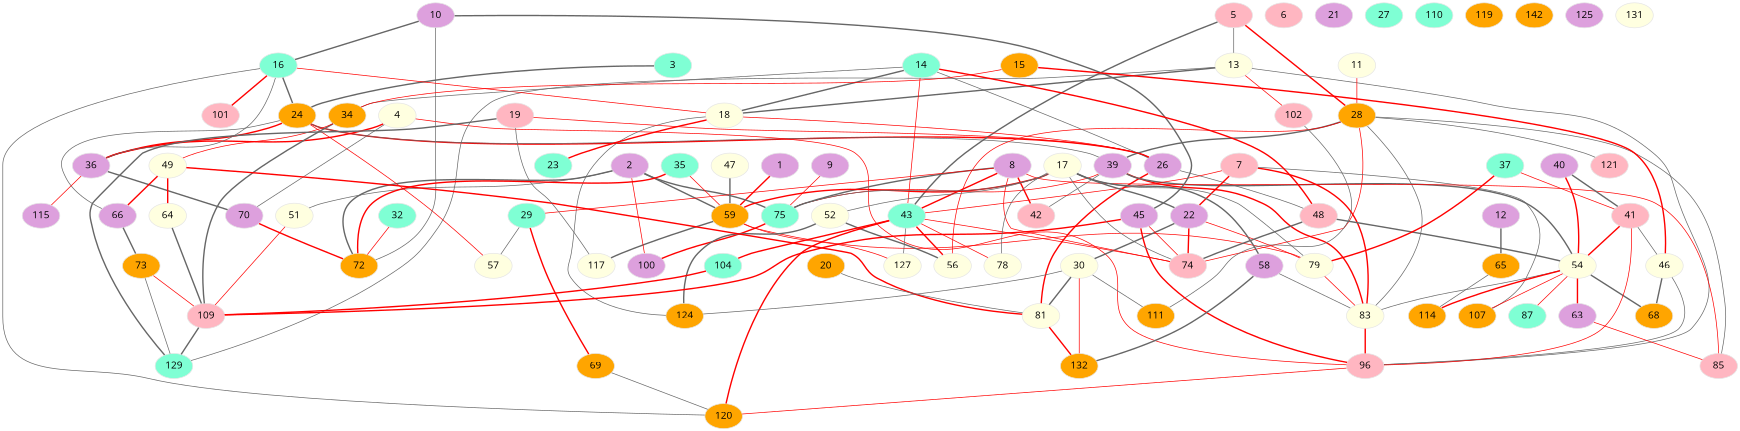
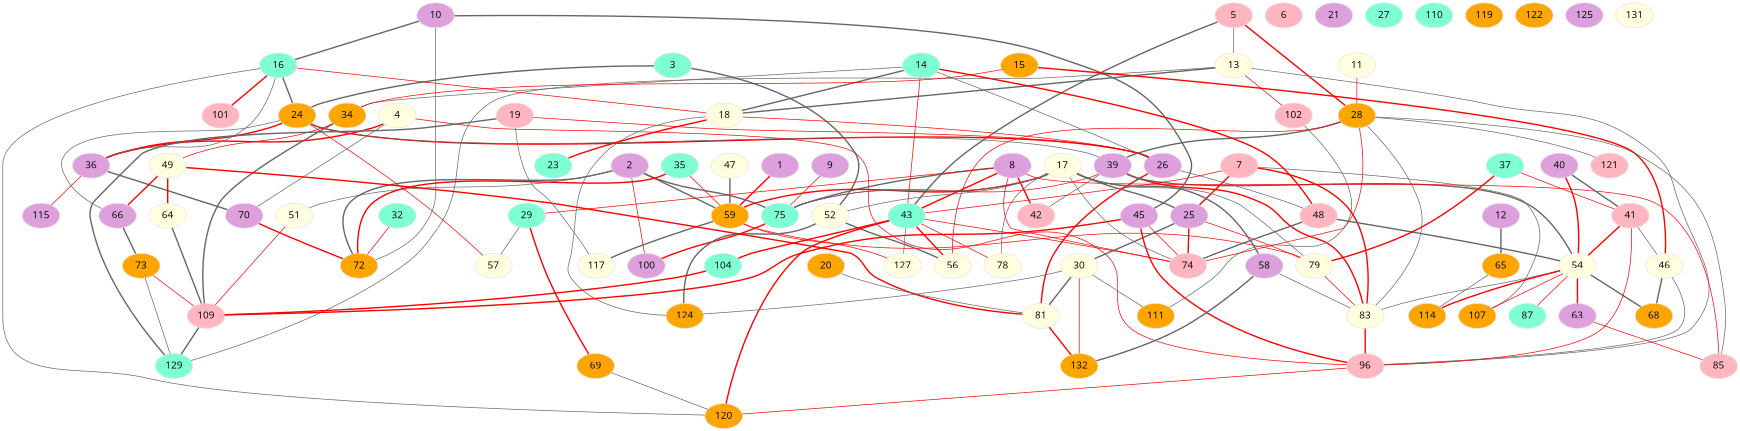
  graph {
    fontname="Open Sans"
    node [color=gray90 fillcolor=lightyellow fontname="Open Sans" style=filled]
    edge [color=red fontname="Open Sans" style=solid]
    1 [fillcolor=plum super="+55"]
    59 [fillcolor=orange super="+106"]
    79 [super="+113"]
    117
    127
    2 [fillcolor=plum super="+128"]
    51 [super="+88"]
    72 [fillcolor=orange super="+112"]
    75 [fillcolor=aquamarine super="+92"]
    100 [fillcolor=plum]
    109 [fillcolor=lightpink super="+118"]
    24 [fillcolor=orange super="+44"]
    36 [fillcolor=plum]
    26 [fillcolor=plum super="+94"]
    39 [fillcolor=plum]
    57
    66 [fillcolor=plum]
    3 [fillcolor=aquamarine]
    52 [super="+53"]
    124 [fillcolor=orange]
    56 [super="+116"]
    4 [super="+31"]
    70 [fillcolor=plum super="+77"]
    96 [fillcolor=lightpink super="+123"]
    115 [fillcolor=plum]
    120 [fillcolor=orange]
    5 [fillcolor=lightpink super="+99"]
    13 [super="+50"]
    28 [fillcolor=orange super="+38"]
    43 [fillcolor=aquamarine super="+89"]
    18 [super="+80"]
    102 [fillcolor=lightpink]
    129 [fillcolor=aquamarine]
    83 [super="+84"]
    74 [fillcolor=lightpink super="+126"]
    85 [fillcolor=lightpink super="+105"]
    121 [fillcolor=lightpink]
    78
    104 [fillcolor=aquamarine]
    111 [fillcolor=orange]
    6 [fillcolor=lightpink]
-   22 [fillcolor=plum super="+95"]
+   22 [fillcolor=plum super="+95" label=25]
    30 [super="+103"]
    7 [fillcolor=lightpink]
    107 [fillcolor=orange]
    8 [fillcolor=plum super="+33"]
    29 [fillcolor=aquamarine super="+130"]
    42 [fillcolor=lightpink]
    69 [fillcolor=orange]
    9 [fillcolor=plum]
    10 [fillcolor=plum super="+25"]
    16 [fillcolor=aquamarine super="+82"]
    45 [fillcolor=plum super="+60"]
    101 [fillcolor=lightpink]
    11 [super="+86"]
    65 [fillcolor=orange super="+93"]
    114 [fillcolor=orange]
    12 [fillcolor=plum]
    23 [fillcolor=aquamarine]
    14 [fillcolor=aquamarine]
    34 [fillcolor=orange super="+76"]
    48 [fillcolor=lightpink super="+97"]
    81 [super="+91"]
    49 [super="+67"]
    54 [super="+108"]
    15 [fillcolor=orange]
    46 [super="+90"]
    68 [fillcolor=orange]
    17 [super="+71"]
    58 [fillcolor=plum super="+61"]
    132 [fillcolor=orange]
    19 [fillcolor=lightpink]
    20 [fillcolor=orange]
    21 [fillcolor=plum]
    73 [fillcolor=orange]
    27 [fillcolor=aquamarine]
    32 [fillcolor=aquamarine]
    64
    35 [fillcolor=aquamarine super="+98"]
    41 [fillcolor=lightpink super="+62"]
    37 [fillcolor=aquamarine]
    63 [fillcolor=plum]
    87 [fillcolor=aquamarine]
    40 [fillcolor=plum]
    47
    110 [fillcolor=aquamarine]
    119 [fillcolor=orange]
-   122 [fillcolor=orange label=142]
+   122 [fillcolor=orange]
    125 [fillcolor=plum]
    131
    1 -- 59 [style=bold]
    59 -- 79
    59 -- 117 [color=gray40 style=bold]
    59 -- 127
    79 -- 83
    2 -- 59 [color=gray40 style=bold]
    2 -- 51 [color=gray40]
    2 -- 72 [color=gray40 style=bold]
    2 -- 75 [color=gray40 style=bold]
    2 -- 100
    51 -- 109
    75 -- 100 [style=bold]
    109 -- 129 [color=gray40 style=bold]
    24 -- 36 [style=bold]
    24 -- 26 [style=bold]
    24 -- 39 [color=gray40]
    24 -- 57
    24 -- 66 [color=gray40]
    36 -- 70 [color=gray40 style=bold]
    36 -- 115
    26 -- 48 [color=gray40]
    26 -- 81 [style=bold]
    39 -- 75
    39 -- 83 [style=bold]
    39 -- 42 [color=gray40]
    39 -- 54 [color=gray40 style=bold]
    66 -- 73 [color=gray40 style=bold]
    3 -- 24 [color=gray40 style=bold]
+   3 -- 52 [color=gray40 style=bold]
    52 -- 124 [color=gray40 style=bold]
    52 -- 56 [color=gray40 style=bold]
    4 -- 36 [style=bold]
    4 -- 70 [color=gray40]
    4 -- 96
    70 -- 72 [style=bold]
    96 -- 120
    5 -- 13 [color=gray40]
    5 -- 28 [style=bold]
    5 -- 43 [color=gray40 style=bold]
    13 -- 96 [color=gray40]
    13 -- 18 [color=gray40 style=bold]
    13 -- 102
    13 -- 129 [color=gray40]
    28 -- 39 [color=gray40 style=bold]
    28 -- 56
    28 -- 83 [color=gray40]
    28 -- 74
    28 -- 85 [color=gray40]
    28 -- 121 [color=gray40]
    43 -- 127 [color=gray40]
    43 -- 56 [style=bold]
    43 -- 120 [style=bold]
    43 -- 74
    43 -- 78
    43 -- 104 [style=bold]
    18 -- 26
    18 -- 124 [color=gray40]
    18 -- 23 [style=bold]
    102 -- 111 [color=gray40]
    83 -- 96 [style=bold]
    104 -- 109 [style=bold]
    22 -- 79
    22 -- 74 [style=bold]
    22 -- 30 [color=gray40 style=bold]
    30 -- 124 [color=gray40]
    30 -- 111 [color=gray40]
    30 -- 81 [color=gray40 style=bold]
    30 -- 132
    7 -- 43
    7 -- 83 [style=bold]
    7 -- 22 [style=bold]
    7 -- 107 [color=gray40]
    8 -- 75 [color=gray40 style=bold]
    8 -- 43 [style=bold]
    8 -- 74
    8 -- 85
    8 -- 29
    8 -- 42 [style=bold]
    29 -- 57 [color=gray40]
    29 -- 69 [style=bold]
    69 -- 120 [color=gray40]
    9 -- 75
    10 -- 72 [color=gray40]
    10 -- 16 [color=gray40 style=bold]
    10 -- 45 [color=gray40 style=bold]
    16 -- 24 [color=gray40 style=bold]
    16 -- 36 [color=gray40]
    16 -- 120 [color=gray40]
    16 -- 18
    16 -- 101 [style=bold]
    45 -- 109 [style=bold]
    45 -- 96 [style=bold]
    45 -- 74
    11 -- 28
    65 -- 114 [color=gray40]
    12 -- 65 [color=gray40 style=bold]
    14 -- 26 [color=gray40]
    14 -- 43
    14 -- 18 [color=gray40 style=bold]
    14 -- 34 [color=gray40]
    14 -- 48 [style=bold]
    34 -- 109 [color=gray40 style=bold]
    34 -- 49
    48 -- 74 [color=gray40 style=bold]
    48 -- 54 [color=gray40 style=bold]
    81 -- 132 [style=bold]
    49 -- 66 [style=bold]
    49 -- 81 [style=bold]
    49 -- 64 [style=bold]
    54 -- 83 [color=gray40]
    54 -- 107
    54 -- 114 [style=bold]
    54 -- 68 [color=gray40 style=bold]
    54 -- 63 [style=bold]
    54 -- 87
    15 -- 34
    15 -- 46 [style=bold]
    46 -- 96 [color=gray40]
    46 -- 68 [color=gray40 style=bold]
    17 -- 59 [style=bold]
    17 -- 79 [color=gray40]
    17 -- 75 [color=gray40]
    17 -- 52 [color=gray40 weight=2]
    17 -- 74 [color=gray40]
    17 -- 78 [color=gray40]
    17 -- 22 [color=gray40 style=bold]
    17 -- 58 [color=gray40 style=bold]
    58 -- 83 [color=gray40]
    58 -- 132 [color=gray40 style=bold]
    19 -- 117 [color=gray40]
    19 -- 26
    19 -- 129 [color=gray40 style=bold]
    20 -- 81 [color=gray40]
    73 -- 109
    73 -- 129 [color=gray40]
    32 -- 72
    64 -- 109 [color=gray40 style=bold]
    35 -- 59
    35 -- 72 [style=bold]
    41 -- 96
    41 -- 54 [style=bold]
    41 -- 46 [color=gray40]
    37 -- 79 [style=bold]
    37 -- 41
    63 -- 85
    40 -- 54 [style=bold]
    40 -- 41 [color=gray40 style=bold]
    47 -- 59 [color=gray40 style=bold]
  }
